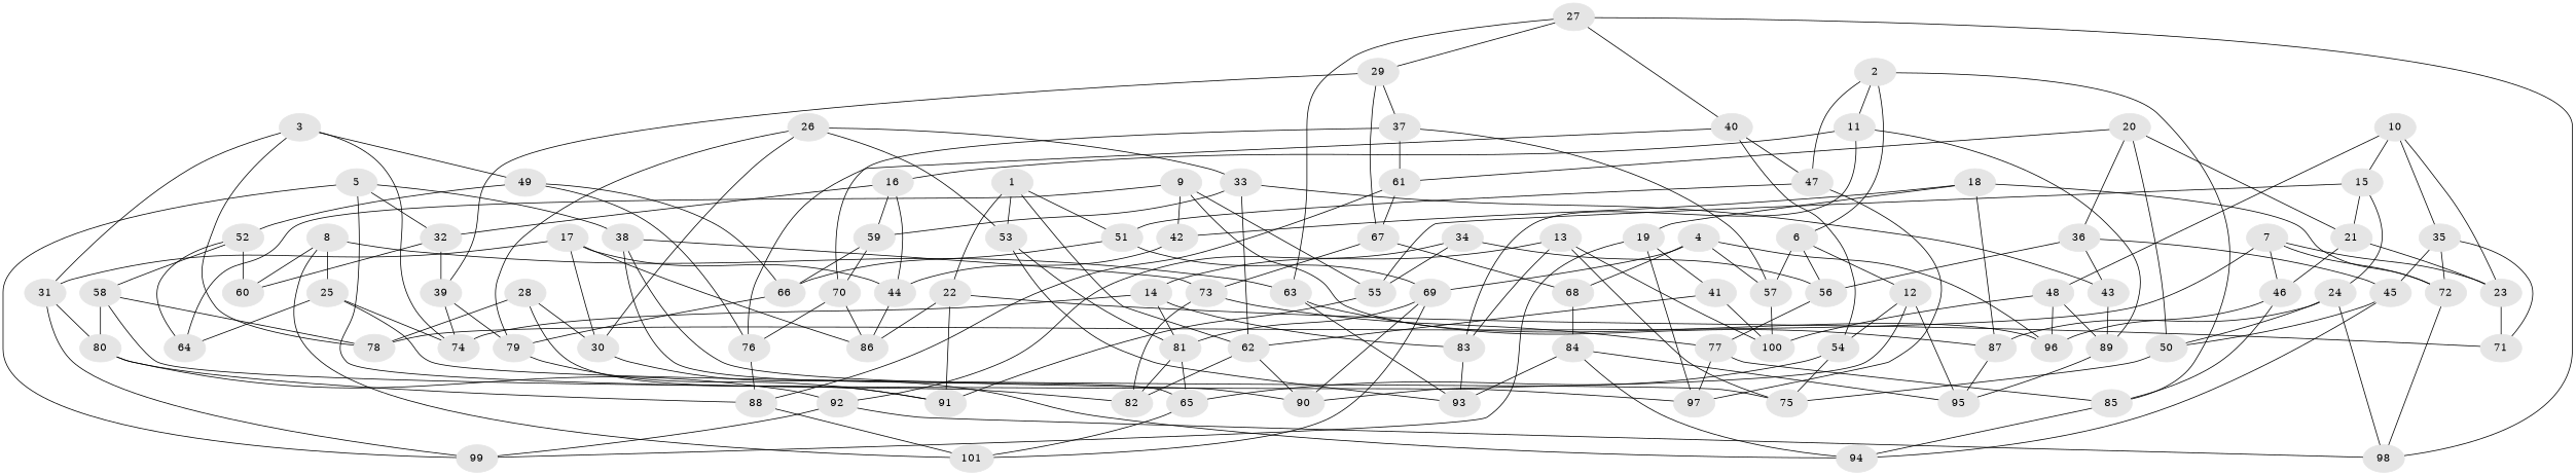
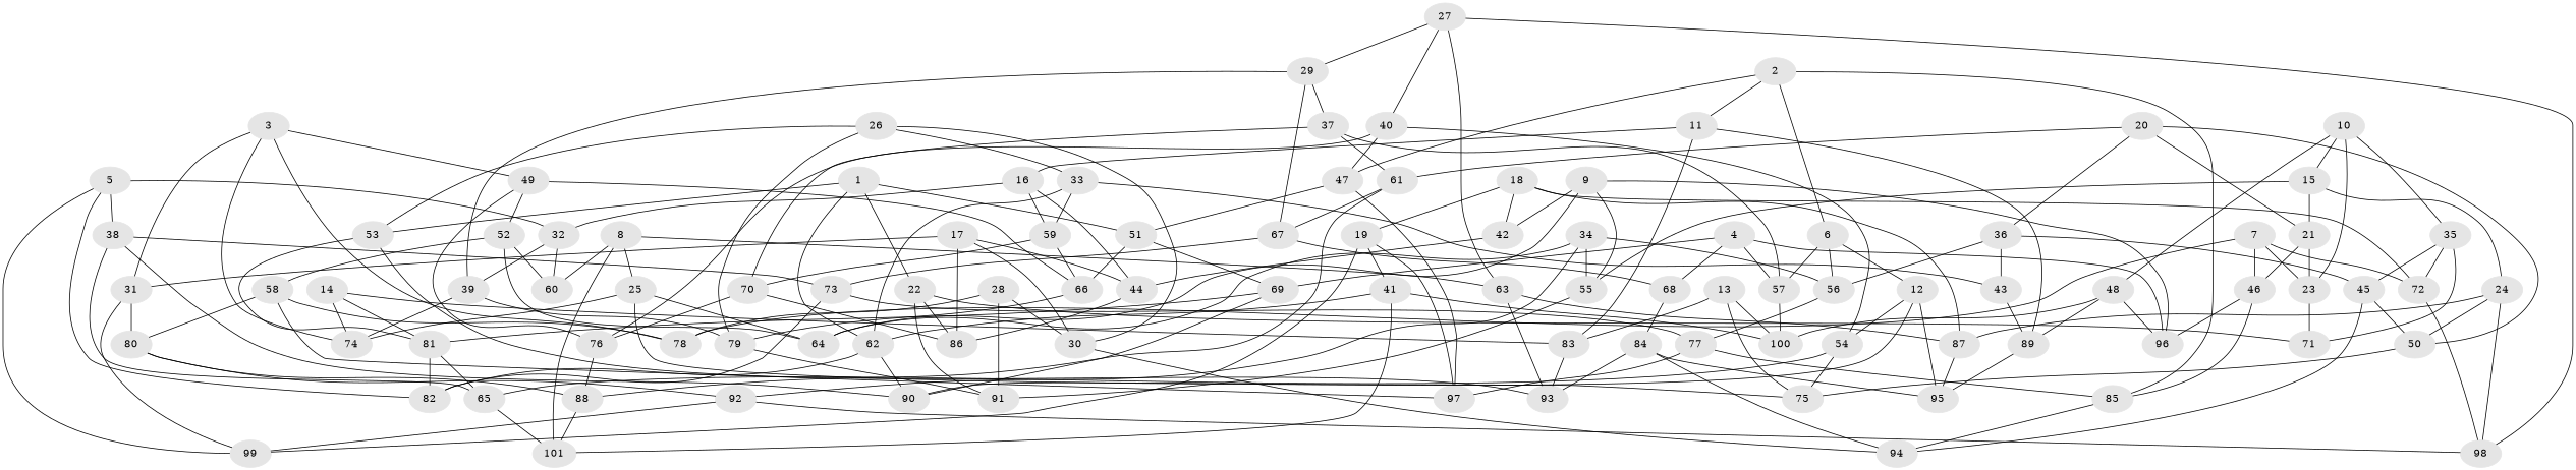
  graph {
    node [color=gray90 style=filled]
    1
    22
    51
    53
    62
    86
    71
    91
    69
    66
    81
    93
    82
    90
    2
    6
    11
    47
    85
    57
    12
    56
    16
    83
    89
    97
    94
    3
    31
    49
    74
    78
    99
    80
    76
    52
    4
    68
    96
    100
    84
    5
    32
    38
    60
    39
    65
    73
    54
    95
    77
    7
    23
    46
    72
    98
    8
    25
    63
    101
    64
    75
    87
    9
    42
    55
    44
    10
    15
    35
    48
    21
    24
    45
    59
    13
    14
    50
    70
    17
    30
    18
    19
    41
    20
    36
    61
    43
    67
    88
    26
    33
    79
    27
    29
    40
    37
    28
    92
    34
    58
    1 -- 22
    1 -- 51
    1 -- 53
    1 -- 62
    22 -- 86
    22 -- 71
    22 -- 91
    51 -- 69
    51 -- 66
    53 -- 81
    53 -- 93
    62 -- 82
    62 -- 90
    69 -- 81
    69 -- 90
    66 -- 79
    81 -- 82
    81 -- 65
    2 -- 6
    2 -- 11
    2 -- 47
    2 -- 85
    6 -- 57
    6 -- 12
    6 -- 56
    11 -- 16
    11 -- 83
    11 -- 89
    47 -- 51
    47 -- 97
    85 -- 94
    57 -- 100
    12 -- 90
    12 -- 54
    12 -- 95
    56 -- 77
    16 -- 32
    16 -- 44
    16 -- 59
    83 -- 93
    89 -- 95
    3 -- 31
    3 -- 49
    3 -- 74
    3 -- 78
    31 -- 99
    31 -- 80
    49 -- 66
    49 -- 76
    49 -- 52
    80 -- 88
    80 -- 92
    76 -- 88
    52 -- 60
    52 -- 64
    52 -- 58
    4 -- 69
    4 -- 57
    4 -- 68
    4 -- 96
    68 -- 84
    84 -- 93
    84 -- 94
    84 -- 95
    5 -- 82
    5 -- 99
    5 -- 32
    5 -- 38
    32 -- 60
    32 -- 39
    38 -- 90
    38 -- 65
    38 -- 73
    39 -- 74
    39 -- 79
    65 -- 101
    73 -- 82
    73 -- 77
    54 -- 65
    54 -- 75
    77 -- 85
    77 -- 97
    7 -- 78
    7 -- 23
    7 -- 46
    7 -- 72
    23 -- 71
    46 -- 85
    46 -- 96
    72 -- 98
    8 -- 60
    8 -- 25
    8 -- 63
    8 -- 101
    25 -- 74
    25 -- 64
    25 -- 75
    63 -- 93
    63 -- 87
    87 -- 95
    9 -- 96
    9 -- 64
    9 -- 42
    9 -- 55
    42 -- 44
    55 -- 91
    44 -- 86
    10 -- 23
    10 -- 15
    10 -- 35
    10 -- 48
    15 -- 55
    15 -- 21
    15 -- 24
    35 -- 71
    35 -- 72
    35 -- 45
    48 -- 89
    48 -- 96
    48 -- 100
    21 -- 23
    21 -- 46
    24 -- 98
    24 -- 87
    24 -- 50
    45 -- 94
    45 -- 50
    59 -- 66
    59 -- 70
    13 -- 83
    13 -- 100
    13 -- 75
-   13 -- 14
    14 -- 81
    14 -- 83
    14 -- 74
    50 -- 75
    70 -- 86
    70 -- 76
    17 -- 86
    17 -- 31
    17 -- 44
    17 -- 30
    30 -- 94
    18 -- 72
    18 -- 87
    18 -- 42
    18 -- 19
    19 -- 97
    19 -- 99
    19 -- 41
    41 -- 62
    41 -- 100
-   69 -- 101
+   41 -- 101
    20 -- 21
    20 -- 50
    20 -- 36
    20 -- 61
    36 -- 56
    36 -- 45
    36 -- 43
    61 -- 67
    61 -- 88
    43 -- 89
    67 -- 68
    67 -- 73
    88 -- 101
    26 -- 53
    26 -- 30
    26 -- 33
    26 -- 79
    33 -- 62
    33 -- 59
    33 -- 43
    79 -- 91
    27 -- 98
    27 -- 63
    27 -- 29
    27 -- 40
    29 -- 39
    29 -- 67
    29 -- 37
    40 -- 47
    40 -- 76
    40 -- 54
    37 -- 57
    37 -- 70
    37 -- 61
    28 -- 91
    28 -- 78
    28 -- 30
    92 -- 99
    92 -- 98
    34 -- 56
+   34 -- 64
    34 -- 55
    34 -- 92
    58 -- 97
    58 -- 78
    58 -- 80
  }
